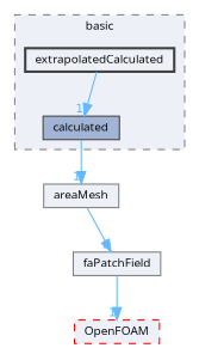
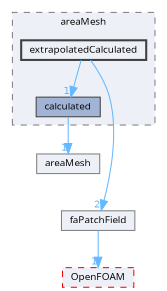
  digraph {
    compound=true
    fontname="Open Sans"
    node [color=grey25 fillcolor="#edf0f7" fontname="Open Sans" fontsize=10 shape=box style=filled]
    edge [color=steelblue1 fontcolor=steelblue1 fontname="Open Sans" fontsize=10 headlabel=1 labeldistance=1.5 labelfontname=Helvetica labelfontsize=10]
    n1 [fillcolor="#a2b4d6" height=0.2 label=calculated width=0.4]
    n2 [height=0.2 label=extrapolatedCalculated style="filled,bold" width=0.4]
    n3 [color=grey50 height=0.2 label=areaMesh width=0.4]
    n4 [color=grey50 height=0.2 label=faPatchField width=0.4]
    n5 [color=red height=0.2 label=OpenFOAM style="filled,dashed" width=0.4]
    subgraph cluster_1 {
      bgcolor="#edf0f7"
      fontsize=10
-     label=basic
+     label=areaMesh
      pencolor=grey50
      style="filled,dashed"
      n1
      n2
    }
    n1 -> n3
    n2 -> n1
-   n3 -> n4 [headlabel=2]
+   n2 -> n4 [headlabel=2]
    n4 -> n5
  }
